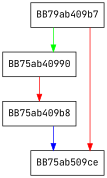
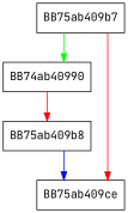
  digraph {
    fontname="JetBrains Mono"
    splines=ortho
    node [fontname="JetBrains Mono" shape=box]
    edge [color=red fontname="JetBrains Mono"]
    n1 [label=BB75ab409b8]
-   BB75ab40990
-   BB75ab409b7 [label=BB79ab409b7]
-   BB75ab409ce [label=BB75ab509ce]
+   BB75ab40990 [label=BB74ab40990]
+   BB75ab409b7
+   BB75ab409ce
    n1 -> BB75ab409ce [color=blue]
    BB75ab40990 -> n1
    BB75ab409b7 -> BB75ab40990 [color=green]
    BB75ab409b7 -> BB75ab409ce
  }
